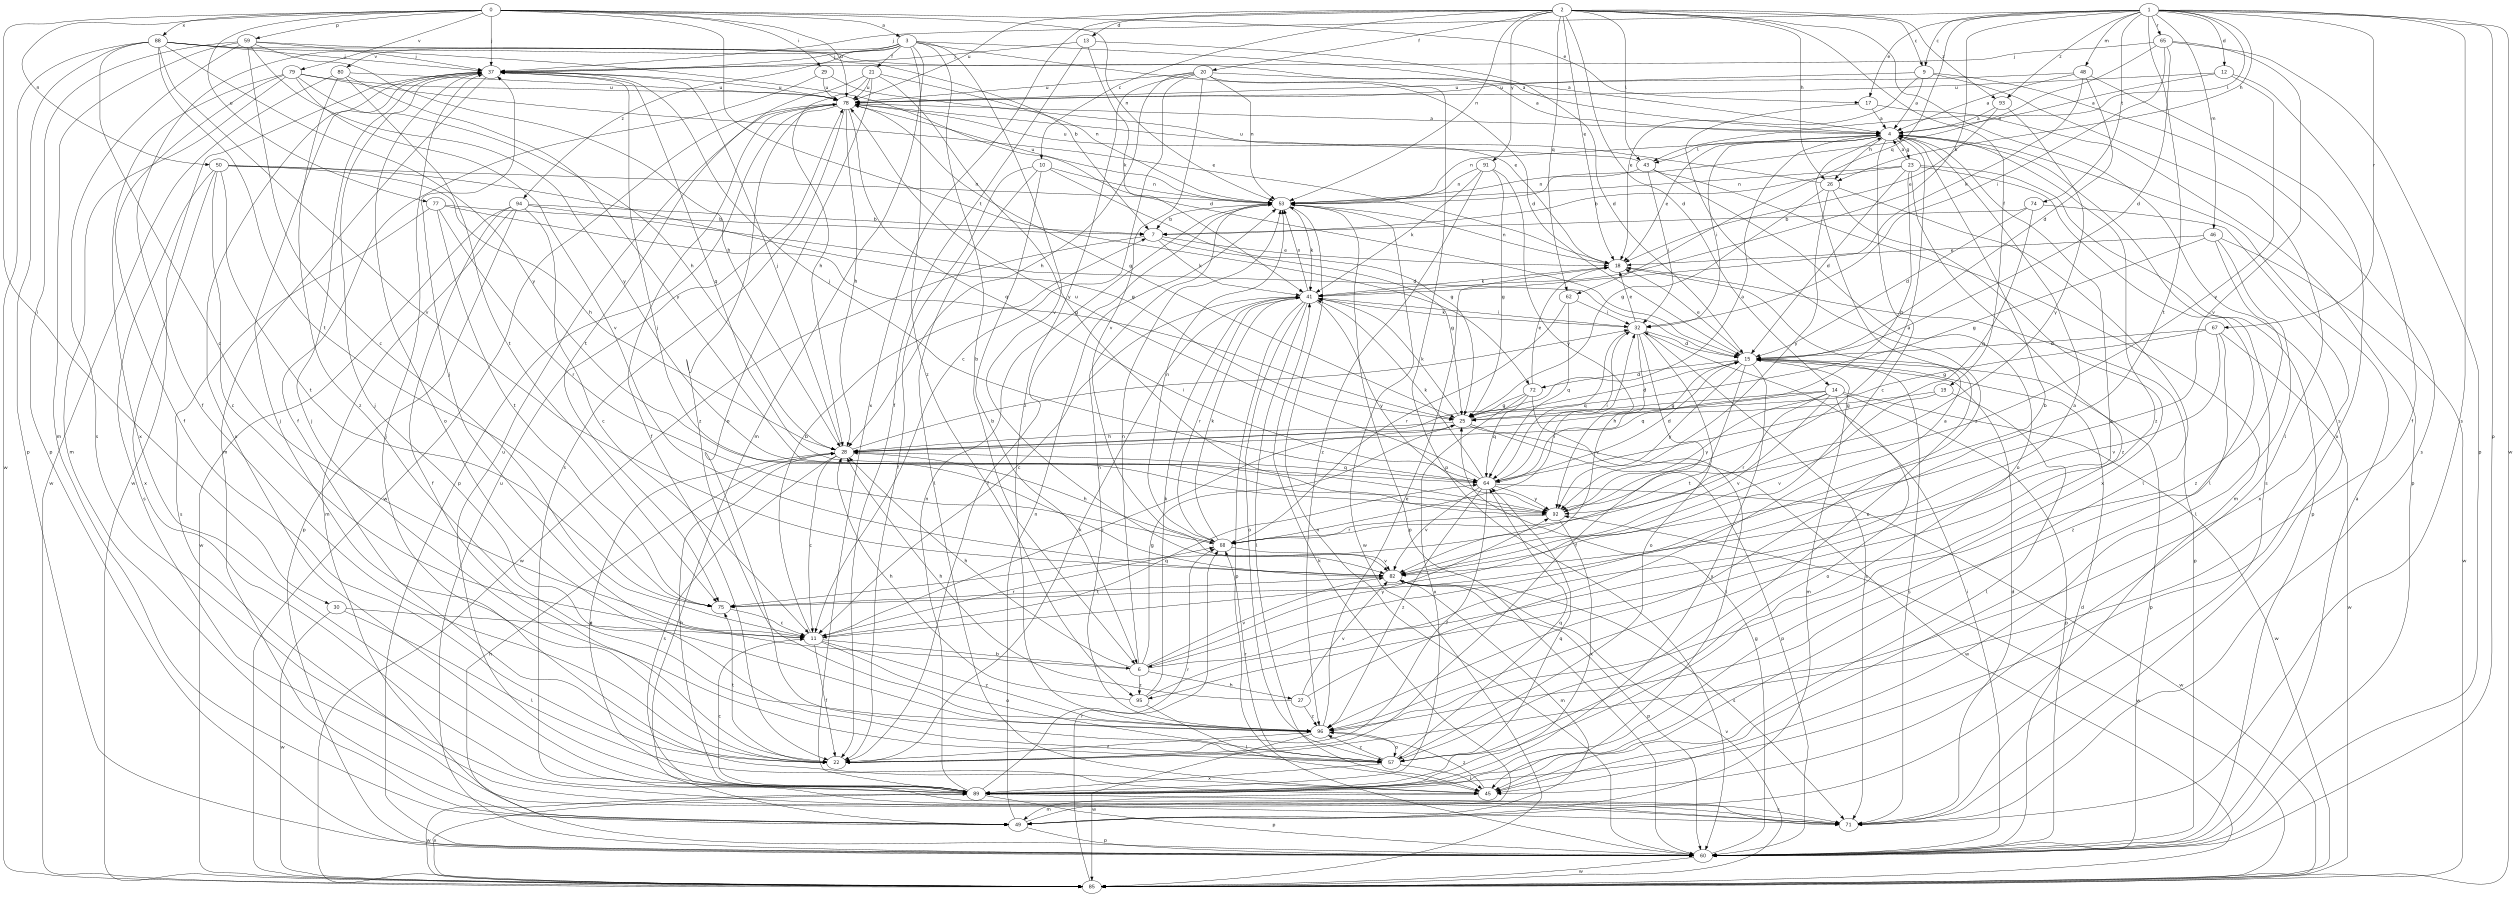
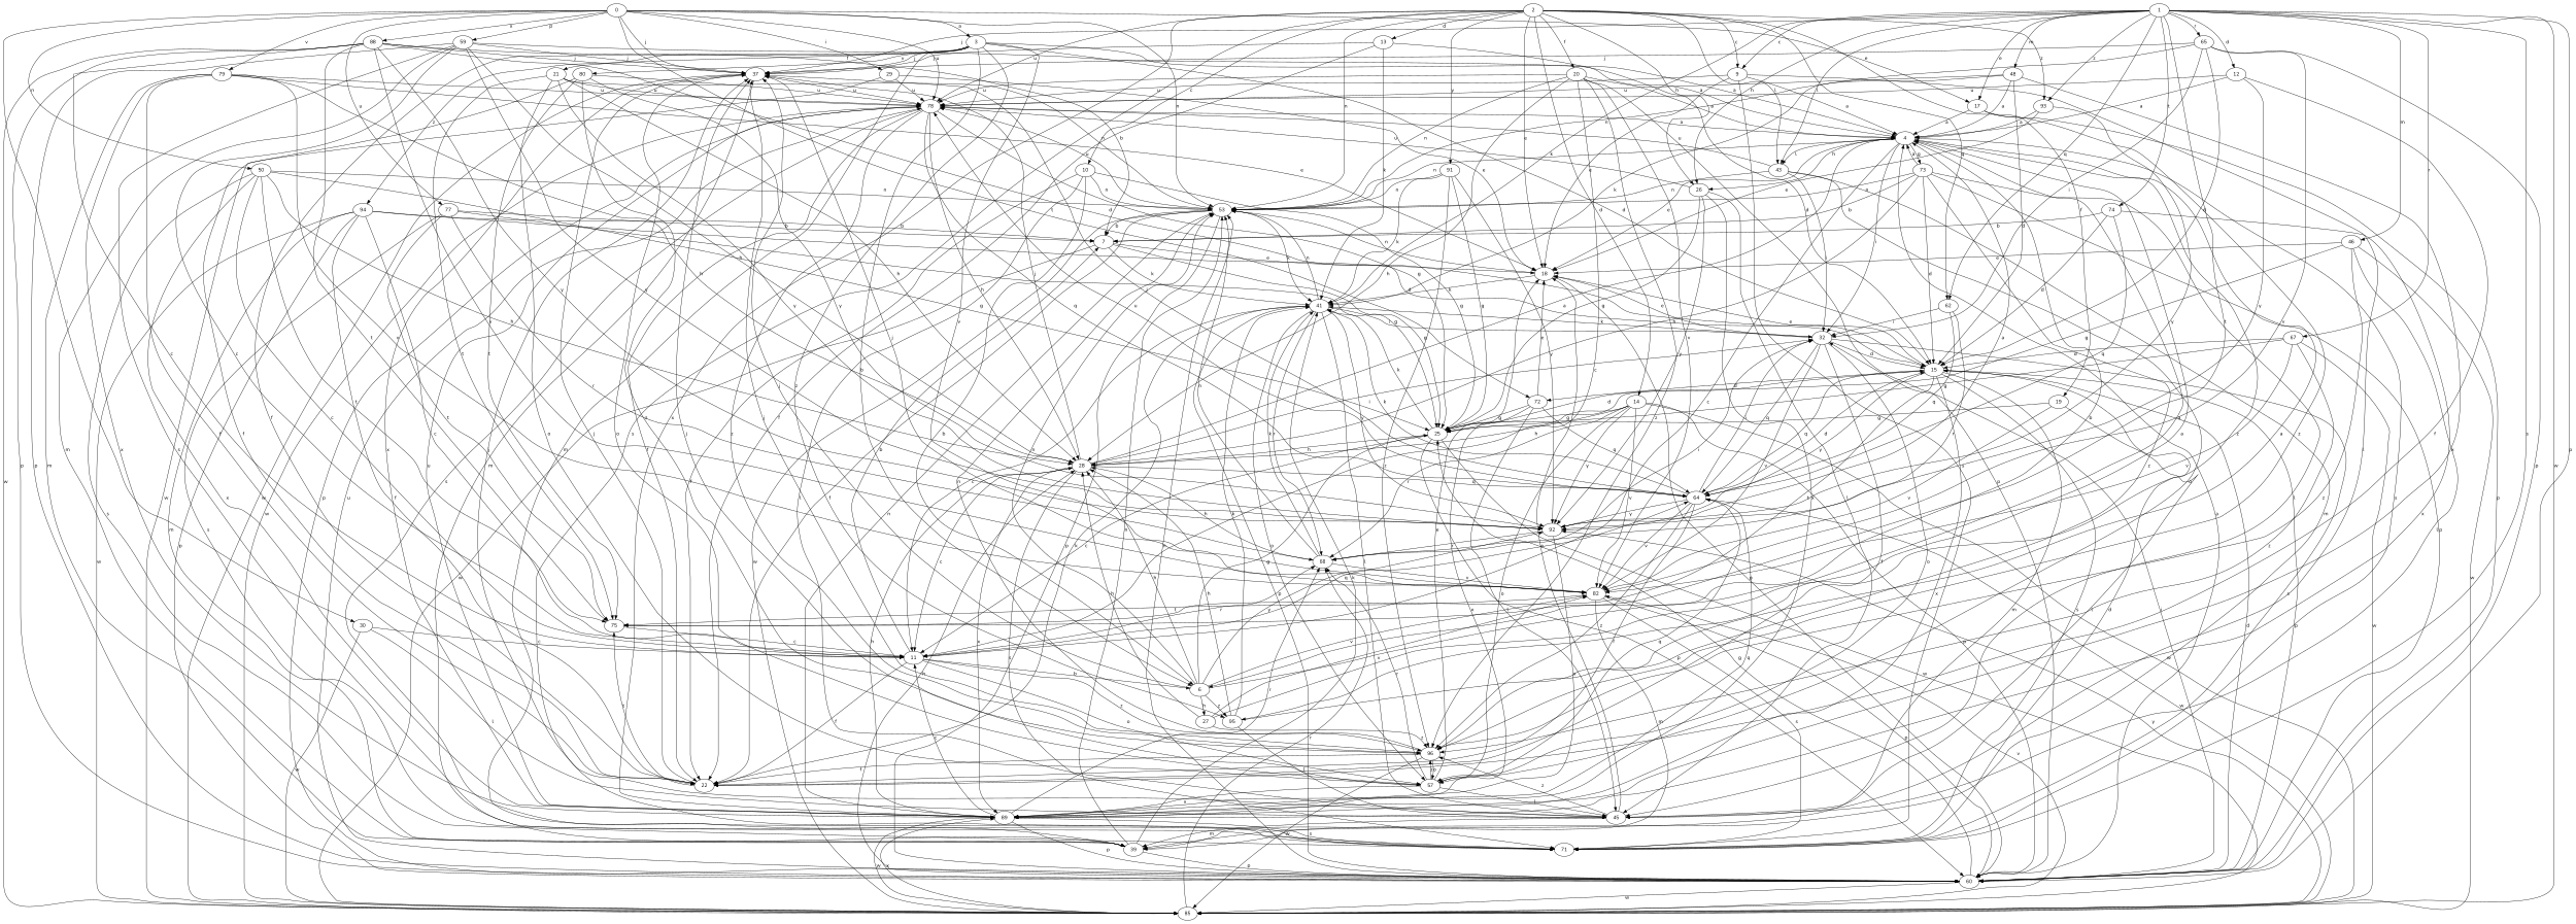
  strict digraph {
    fontname=Nunito
    node [fontname=Nunito]
    edge [fontname=Nunito]
    0
    3
    17
    29
    30
    37
    50
    53
    59
    72
    77
    78
    79
    88
    4
    6
    15
    21
    22
-   49
+   49 [label=39]
    80
    82
    94
    95
    60
    96
    18
    85
    11
    45
    89
    57
    64
    71
    75
    25
    28
    41
    7
    92
    68
    1
    9
    12
    26
    43
    46
    48
    62
    65
    67
    74
    93
    32
    2
    10
    13
    14
    19
    20
    91
-   23
+   23 [label=73]
    27
    0 -> 3 [label=a]
    0 -> 17 [label=e]
    0 -> 29 [label=i]
    0 -> 30 [label=i]
    0 -> 37 [label=j]
    0 -> 50 [label=n]
    0 -> 53 [label=n]
    0 -> 59 [label=p]
    0 -> 72 [label=t]
    0 -> 77 [label=u]
    0 -> 78 [label=u]
    0 -> 79 [label=v]
    0 -> 88 [label=x]
    3 -> 37 [label=j]
    3 -> 4 [label=a]
    3 -> 6 [label=b]
    3 -> 15 [label=d]
    3 -> 21 [label=f]
    3 -> 22 [label=f]
    3 -> 49 [label=m]
    3 -> 80 [label=v]
    3 -> 82 [label=v]
    3 -> 94 [label=z]
    3 -> 95 [label=z]
    17 -> 4 [label=a]
    17 -> 60 [label=p]
    17 -> 96 [label=z]
    29 -> 78 [label=u]
    29 -> 22 [label=f]
    29 -> 18 [label=e]
    30 -> 85 [label=w]
    30 -> 11 [label=c]
    30 -> 45 [label=l]
    37 -> 78 [label=u]
    37 -> 49 [label=m]
    37 -> 85 [label=w]
    37 -> 89 [label=x]
    37 -> 57 [label=o]
-   37 -> 64 [label=q]
    50 -> 53 [label=n]
    50 -> 11 [label=c]
    50 -> 89 [label=x]
    50 -> 71 [label=s]
    50 -> 75 [label=t]
    50 -> 25 [label=g]
    50 -> 28 [label=h]
    53 -> 78 [label=u]
    53 -> 22 [label=f]
    53 -> 60 [label=p]
    53 -> 85 [label=w]
    53 -> 41 [label=k]
    53 -> 7 [label=b]
    59 -> 37 [label=j]
    59 -> 4 [label=a]
    59 -> 49 [label=m]
    59 -> 60 [label=p]
    59 -> 11 [label=c]
    59 -> 71 [label=s]
    59 -> 28 [label=h]
    59 -> 92 [label=y]
    72 -> 18 [label=e]
    72 -> 45 [label=l]
    72 -> 89 [label=x]
    72 -> 64 [label=q]
    72 -> 25 [label=g]
    77 -> 71 [label=s]
    77 -> 75 [label=t]
    77 -> 25 [label=g]
    77 -> 7 [label=b]
    77 -> 68 [label=r]
    78 -> 4 [label=a]
    78 -> 22 [label=f]
    78 -> 60 [label=p]
    78 -> 96 [label=z]
    78 -> 85 [label=w]
    78 -> 64 [label=q]
    78 -> 71 [label=s]
    78 -> 25 [label=g]
    78 -> 28 [label=h]
    79 -> 78 [label=u]
    79 -> 22 [label=f]
    79 -> 49 [label=m]
    79 -> 82 [label=v]
    79 -> 18 [label=e]
    79 -> 89 [label=x]
    79 -> 28 [label=h]
    88 -> 37 [label=j]
    88 -> 15 [label=d]
    88 -> 82 [label=v]
    88 -> 60 [label=p]
    88 -> 85 [label=w]
    88 -> 11 [label=c]
    88 -> 75 [label=t]
    88 -> 7 [label=b]
    88 -> 92 [label=y]
    4 -> 53 [label=n]
    4 -> 6 [label=b]
    4 -> 95 [label=z]
    4 -> 18 [label=e]
    4 -> 11 [label=c]
    4 -> 71 [label=s]
    4 -> 26 [label=h]
    4 -> 43 [label=l]
    4 -> 32 [label=i]
    4 -> 23 [label=g]
    6 -> 37 [label=j]
    6 -> 53 [label=n]
    6 -> 4 [label=a]
    6 -> 82 [label=v]
    6 -> 95 [label=z]
    6 -> 25 [label=g]
    6 -> 28 [label=h]
    6 -> 92 [label=y]
    6 -> 27 [label=h]
    15 -> 72 [label=d]
    15 -> 49 [label=m]
    15 -> 60 [label=p]
    15 -> 18 [label=e]
    15 -> 89 [label=x]
    15 -> 64 [label=q]
    15 -> 71 [label=s]
    15 -> 75 [label=t]
    15 -> 92 [label=y]
    21 -> 53 [label=n]
    21 -> 78 [label=u]
    21 -> 57 [label=o]
    21 -> 75 [label=t]
    21 -> 28 [label=h]
    21 -> 92 [label=y]
    22 -> 37 [label=j]
    22 -> 75 [label=t]
    22 -> 41 [label=k]
    49 -> 53 [label=n]
    49 -> 60 [label=p]
    49 -> 41 [label=k]
    80 -> 78 [label=u]
    80 -> 96 [label=z]
    80 -> 85 [label=w]
    80 -> 75 [label=t]
    80 -> 92 [label=y]
    82 -> 37 [label=j]
    82 -> 49 [label=m]
    82 -> 60 [label=p]
    82 -> 71 [label=s]
    82 -> 75 [label=t]
    94 -> 15 [label=d]
    94 -> 22 [label=f]
    94 -> 49 [label=m]
    94 -> 60 [label=p]
    94 -> 85 [label=w]
    94 -> 11 [label=c]
    94 -> 7 [label=b]
    95 -> 4 [label=a]
    95 -> 45 [label=l]
    95 -> 28 [label=h]
    95 -> 41 [label=k]
    60 -> 53 [label=n]
    60 -> 78 [label=u]
    60 -> 4 [label=a]
    60 -> 15 [label=d]
    60 -> 85 [label=w]
    60 -> 25 [label=g]
    60 -> 28 [label=h]
    60 -> 32 [label=i]
    96 -> 37 [label=j]
    96 -> 53 [label=n]
    96 -> 22 [label=f]
-   96 -> 18 [label=e]
+   45 -> 18 [label=e]
    96 -> 85 [label=w]
    96 -> 57 [label=o]
    18 -> 53 [label=n]
    18 -> 60 [label=p]
    18 -> 41 [label=k]
    85 -> 82 [label=v]
    85 -> 89 [label=x]
-   85 -> 92 [label=w]
+   85 -> 92 [label=y]
    85 -> 68 [label=r]
    11 -> 6 [label=b]
    11 -> 22 [label=f]
    11 -> 96 [label=z]
    11 -> 57 [label=o]
    11 -> 64 [label=q]
    11 -> 7 [label=b]
    11 -> 68 [label=r]
    45 -> 37 [label=j]
    45 -> 49 [label=m]
    45 -> 96 [label=z]
    89 -> 53 [label=n]
    89 -> 78 [label=u]
    89 -> 60 [label=p]
    89 -> 85 [label=w]
    89 -> 11 [label=c]
    89 -> 64 [label=q]
    89 -> 71 [label=s]
    89 -> 28 [label=h]
    89 -> 68 [label=r]
    57 -> 37 [label=j]
    57 -> 96 [label=z]
    57 -> 18 [label=e]
    57 -> 45 [label=l]
    57 -> 89 [label=x]
    57 -> 64 [label=q]
    57 -> 68 [label=r]
    64 -> 37 [label=j]
    64 -> 78 [label=u]
    64 -> 15 [label=d]
    64 -> 22 [label=f]
    64 -> 82 [label=v]
    64 -> 96 [label=z]
    64 -> 85 [label=w]
    64 -> 41 [label=k]
    64 -> 92 [label=y]
    64 -> 32 [label=i]
    71 -> 15 [label=d]
    75 -> 11 [label=c]
    25 -> 15 [label=d]
    25 -> 60 [label=p]
    25 -> 85 [label=w]
    25 -> 11 [label=c]
    25 -> 28 [label=h]
    25 -> 41 [label=k]
    28 -> 37 [label=j]
    28 -> 4 [label=a]
    28 -> 11 [label=c]
    28 -> 89 [label=x]
    28 -> 64 [label=q]
    28 -> 71 [label=s]
    28 -> 32 [label=i]
    41 -> 53 [label=n]
    41 -> 60 [label=p]
    41 -> 11 [label=c]
    41 -> 45 [label=l]
    41 -> 57 [label=o]
    41 -> 92 [label=y]
    41 -> 68 [label=r]
    41 -> 32 [label=i]
    7 -> 18 [label=e]
    7 -> 85 [label=w]
    7 -> 25 [label=g]
    7 -> 41 [label=k]
    92 -> 4 [label=a]
    92 -> 89 [label=x]
    92 -> 68 [label=r]
    68 -> 53 [label=n]
    68 -> 82 [label=v]
    68 -> 28 [label=h]
    68 -> 41 [label=k]
    68 -> 32 [label=i]
    1 -> 17 [label=e]
    1 -> 37 [label=j]
    1 -> 60 [label=p]
    1 -> 85 [label=w]
    1 -> 71 [label=s]
    1 -> 75 [label=t]
    1 -> 41 [label=k]
    1 -> 9 [label=c]
    1 -> 12 [label=d]
    1 -> 26 [label=h]
    1 -> 43 [label=l]
    1 -> 46 [label=m]
    1 -> 48 [label=m]
    1 -> 62 [label=q]
    1 -> 65 [label=r]
    1 -> 67 [label=r]
    1 -> 74 [label=t]
    1 -> 93 [label=z]
    9 -> 78 [label=u]
    9 -> 4 [label=a]
    9 -> 18 [label=e]
    9 -> 45 [label=l]
    9 -> 71 [label=s]
    12 -> 78 [label=u]
    12 -> 4 [label=a]
    12 -> 22 [label=f]
    12 -> 92 [label=y]
    26 -> 78 [label=u]
    26 -> 45 [label=l]
    26 -> 89 [label=x]
    26 -> 25 [label=g]
    26 -> 92 [label=y]
    43 -> 53 [label=n]
    43 -> 78 [label=u]
    43 -> 49 [label=m]
    43 -> 57 [label=o]
    43 -> 32 [label=i]
    46 -> 96 [label=z]
    46 -> 18 [label=e]
    46 -> 85 [label=w]
    46 -> 45 [label=l]
    46 -> 25 [label=g]
    48 -> 78 [label=u]
    48 -> 4 [label=a]
    48 -> 15 [label=d]
    48 -> 89 [label=x]
    48 -> 41 [label=k]
    62 -> 64 [label=q]
    62 -> 68 [label=r]
    62 -> 32 [label=i]
    65 -> 37 [label=j]
    65 -> 53 [label=n]
    65 -> 15 [label=d]
    65 -> 82 [label=v]
    65 -> 60 [label=p]
    65 -> 32 [label=i]
    67 -> 15 [label=d]
    67 -> 82 [label=v]
    67 -> 96 [label=z]
    67 -> 85 [label=w]
    67 -> 25 [label=g]
    74 -> 15 [label=d]
    74 -> 89 [label=x]
    74 -> 64 [label=q]
    74 -> 7 [label=b]
    93 -> 4 [label=a]
    93 -> 18 [label=e]
    93 -> 92 [label=y]
    32 -> 15 [label=d]
    32 -> 22 [label=f]
    32 -> 82 [label=v]
    32 -> 18 [label=e]
    32 -> 57 [label=o]
    32 -> 64 [label=q]
    32 -> 71 [label=s]
    32 -> 41 [label=k]
    2 -> 53 [label=n]
    2 -> 78 [label=u]
    2 -> 18 [label=e]
    2 -> 89 [label=x]
    2 -> 71 [label=s]
    2 -> 9 [label=c]
    2 -> 26 [label=h]
    2 -> 43 [label=l]
    2 -> 62 [label=q]
    2 -> 93 [label=z]
    2 -> 10 [label=c]
    2 -> 13 [label=d]
    2 -> 14 [label=d]
    2 -> 19 [label=f]
    2 -> 20 [label=f]
    2 -> 91 [label=y]
    10 -> 53 [label=n]
    10 -> 6 [label=b]
    10 -> 22 [label=f]
    10 -> 45 [label=l]
    10 -> 25 [label=g]
    13 -> 37 [label=j]
    13 -> 15 [label=d]
    13 -> 22 [label=f]
    13 -> 41 [label=k]
    14 -> 82 [label=v]
    14 -> 60 [label=p]
    14 -> 85 [label=w]
    14 -> 57 [label=o]
    14 -> 25 [label=g]
    14 -> 28 [label=h]
    14 -> 92 [label=y]
    14 -> 68 [label=r]
    19 -> 82 [label=v]
    19 -> 45 [label=l]
    19 -> 25 [label=g]
    20 -> 53 [label=n]
    20 -> 78 [label=u]
    20 -> 4 [label=a]
    20 -> 82 [label=v]
    20 -> 60 [label=p]
    20 -> 96 [label=z]
    20 -> 11 [label=c]
    20 -> 28 [label=h]
    91 -> 53 [label=n]
    91 -> 96 [label=z]
    91 -> 25 [label=g]
    91 -> 41 [label=k]
    91 -> 92 [label=y]
    23 -> 53 [label=n]
    23 -> 4 [label=a]
    23 -> 15 [label=d]
    23 -> 60 [label=p]
    23 -> 96 [label=z]
    23 -> 45 [label=l]
    23 -> 28 [label=h]
    23 -> 7 [label=b]
    27 -> 4 [label=a]
    27 -> 82 [label=v]
    27 -> 96 [label=z]
    27 -> 28 [label=h]
  }
